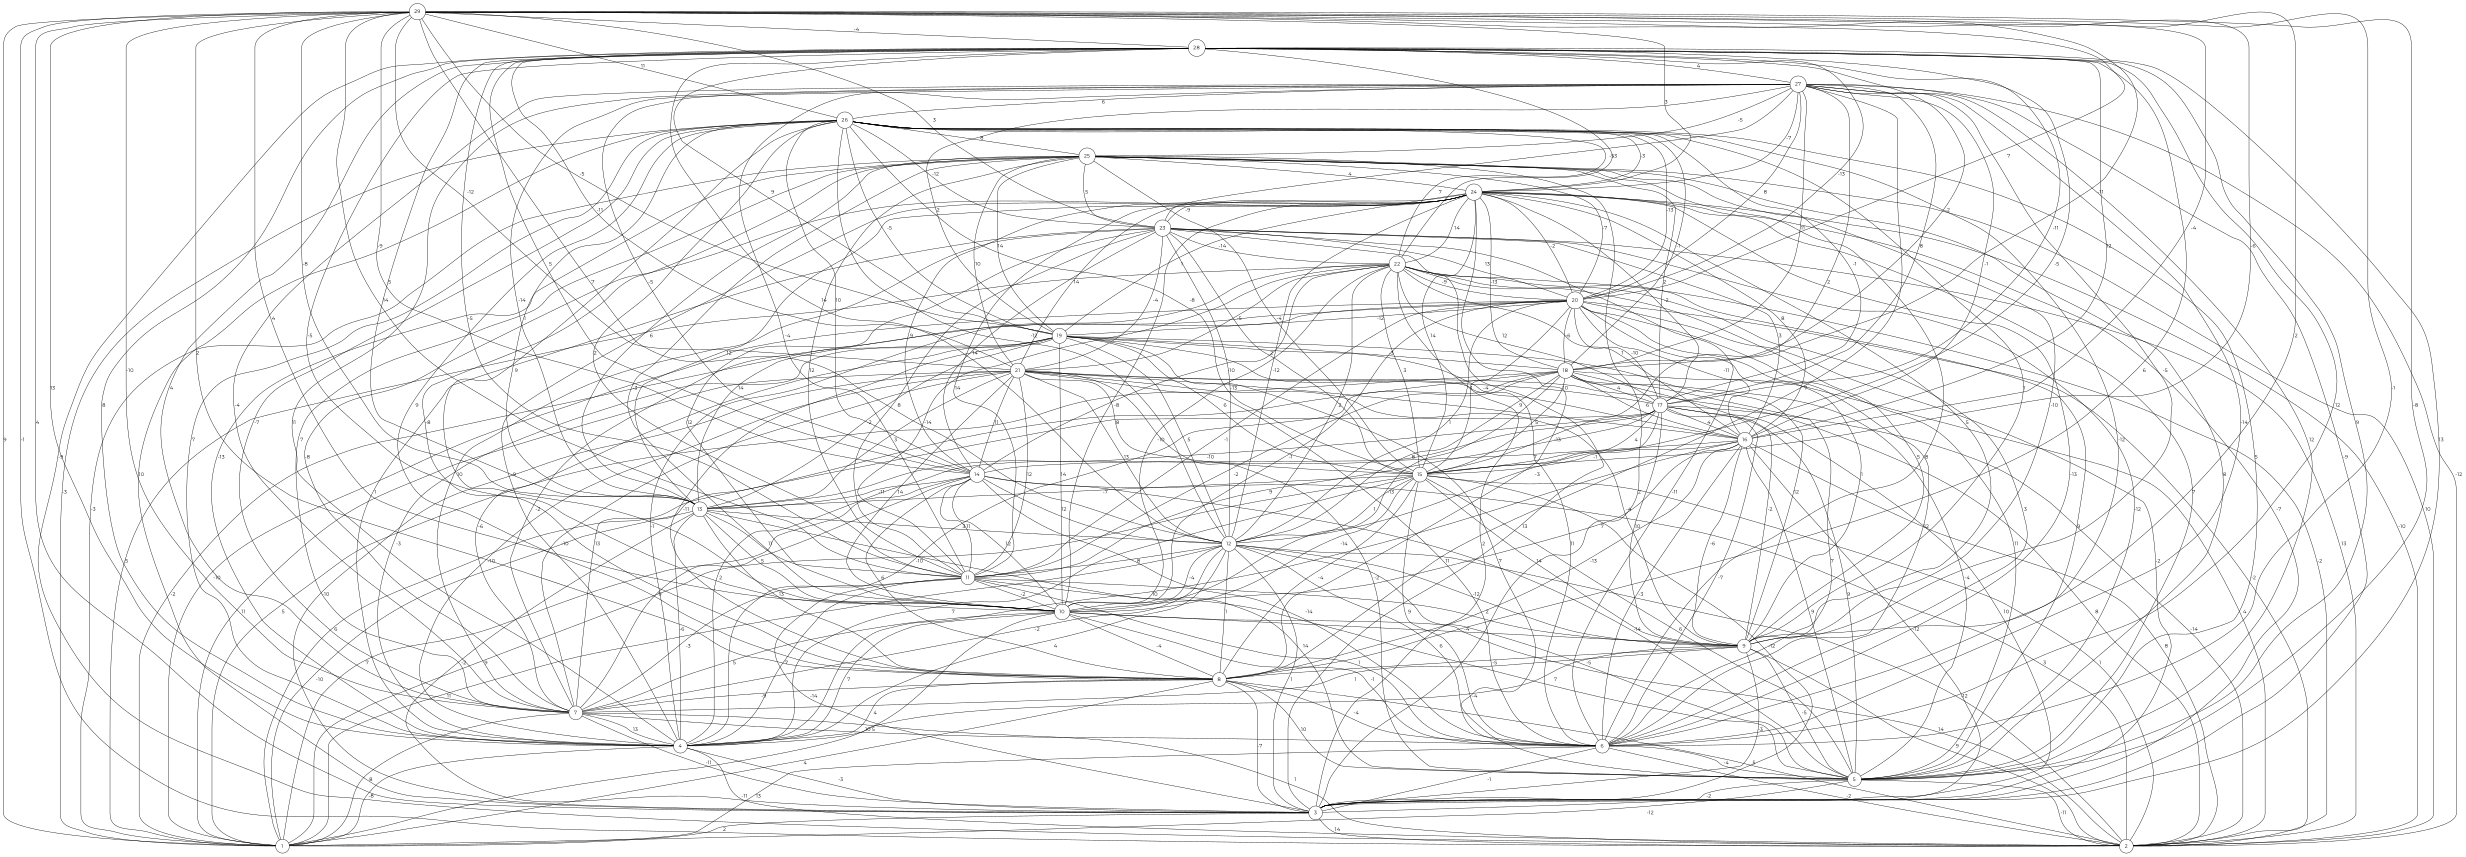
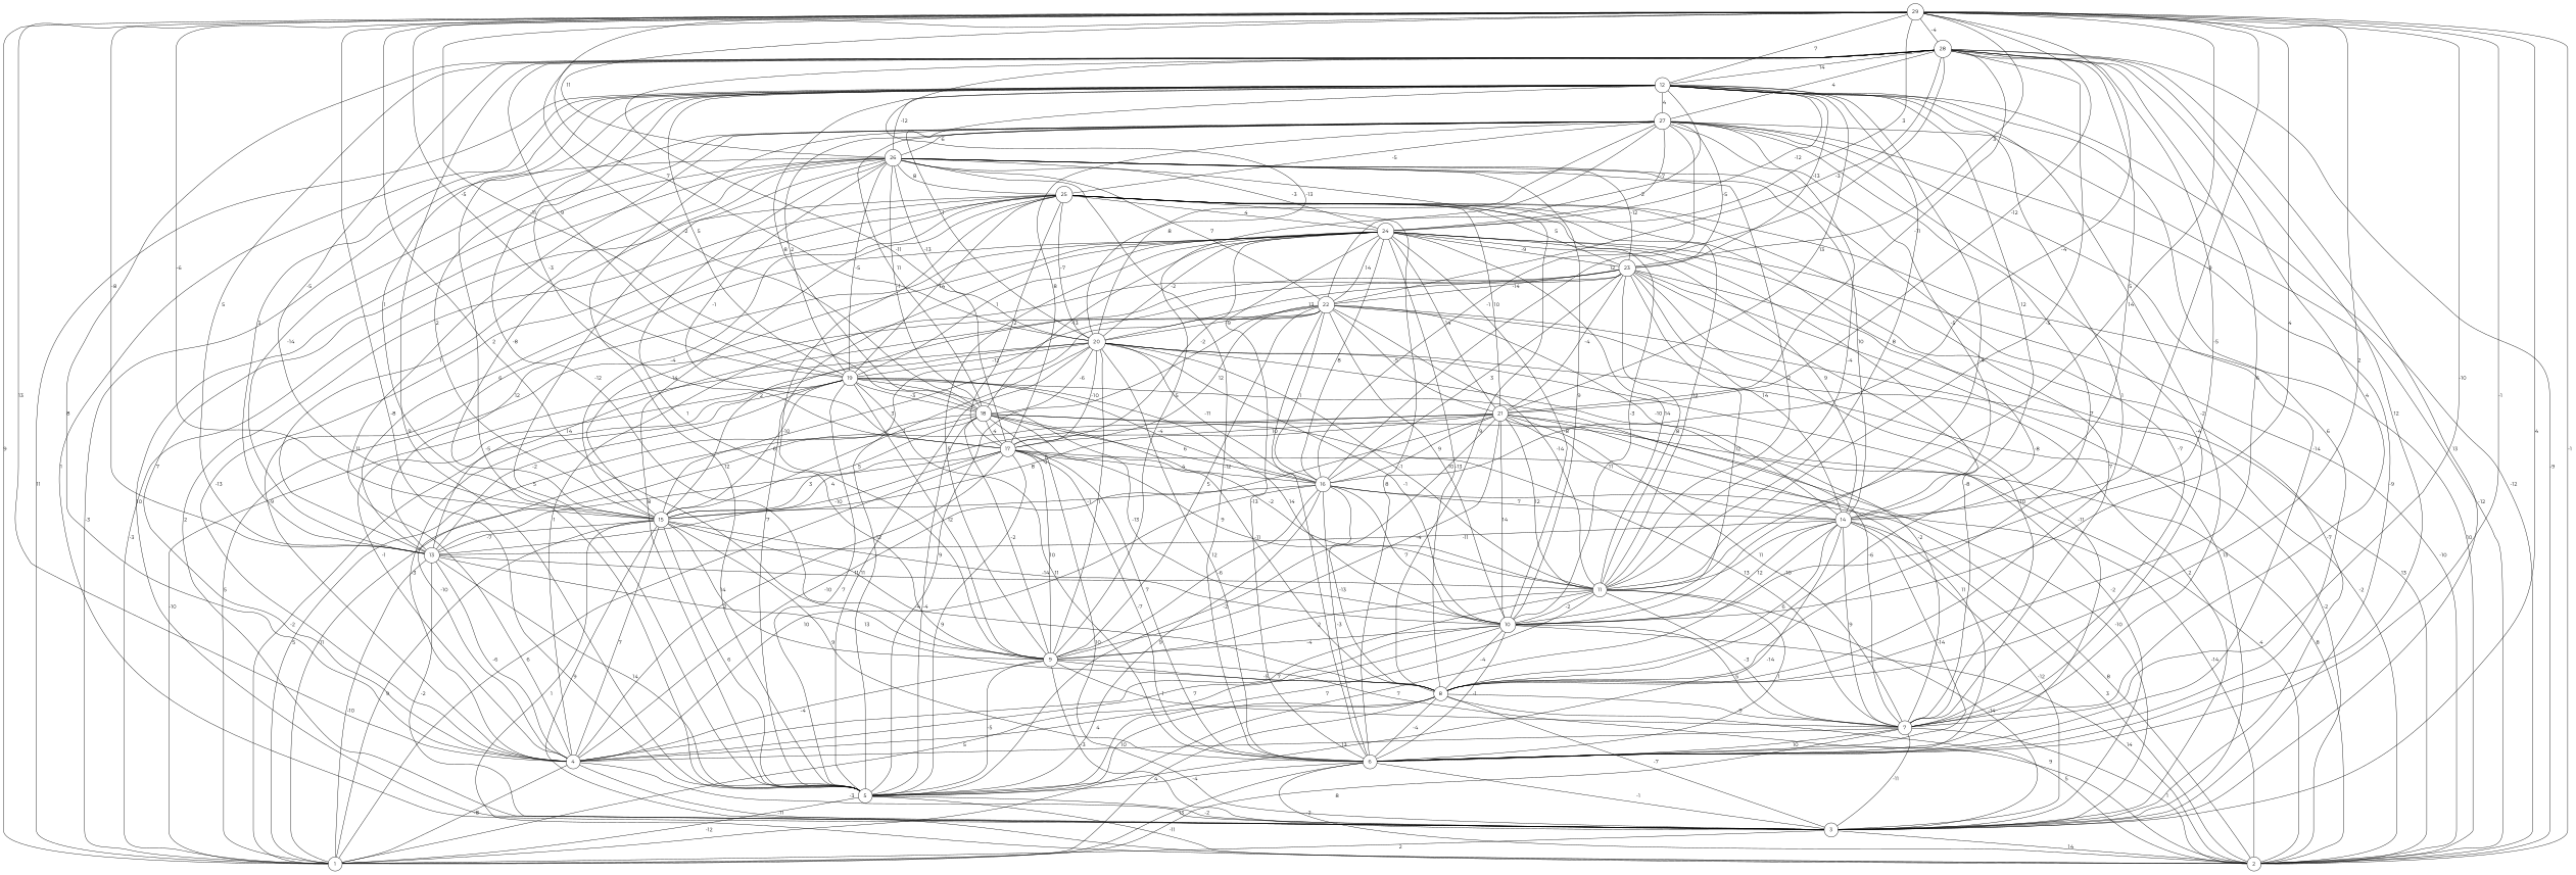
  graph {
    fontname=Montserrat
    node [fontname=Montserrat shape=circle]
    edge [fontname=Montserrat]
    29
    1
    2
    3
    4
    5
    6
    7
    8
    9
    10
    11
    12
    13
    14
    15
    16
    18
    19
    20
    21
    23
    24
    26
    28
    17
    22
    25
    27
    29 -- 1 [label=9]
    29 -- 2 [label=-1]
    29 -- 3 [label=4]
    29 -- 4 [label=13]
    29 -- 5 [label=-8]
    29 -- 6 [label=-1]
    29 -- 7 [label=-10]
    29 -- 8 [label=2]
    29 -- 9 [label=2]
    29 -- 10 [label=4]
    29 -- 11 [label=14]
    29 -- 12 [label=7]
    29 -- 13 [label=-8]
    29 -- 14 [label=-9]
    29 -- 15 [label=-6]
    29 -- 16 [label=-4]
    29 -- 18 [label=-11]
    29 -- 19 [label=-5]
    29 -- 20 [label=7]
    29 -- 21 [label=-12]
    29 -- 23 [label=3]
    29 -- 24 [label=3]
    29 -- 26 [label=11]
    29 -- 28 [label=-4]
    3 -- 1 [label=2]
    3 -- 2 [label=14]
    4 -- 1 [label=-8]
    4 -- 2 [label=-11]
    4 -- 3 [label=-3]
    5 -- 1 [label=-12]
    5 -- 2 [label=-11]
    5 -- 3 [label=-2]
    6 -- 1 [label=13]
    6 -- 2 [label=-2]
    6 -- 3 [label=-1]
    6 -- 5 [label=-4]
    7 -- 1 [label=8]
    7 -- 2 [label=1]
    7 -- 3 [label=-11]
    7 -- 4 [label=13]
    7 -- 6 [label=10]
    8 -- 1 [label=4]
    8 -- 2 [label=5]
    8 -- 3 [label=-7]
    8 -- 4 [label=4]
    8 -- 5 [label=10]
    8 -- 6 [label=-4]
    8 -- 7 [label=-9]
    9 -- 2 [label=9]
    9 -- 3 [label=-3]
    9 -- 4 [label=-4]
    9 -- 5 [label=-5]
    9 -- 7 [label=1]
    9 -- 8 [label=-5]
    10 -- 1 [label=5]
    10 -- 2 [label=14]
    10 -- 4 [label=7]
    10 -- 6 [label=-1]
    10 -- 7 [label=5]
    10 -- 8 [label=-4]
    10 -- 9 [label=-4]
    11 -- 3 [label=-14]
    11 -- 4 [label=7]
    11 -- 5 [label=7]
    11 -- 6 [label=1]
    11 -- 7 [label=-3]
    11 -- 9 [label=2]
    11 -- 10 [label=-2]
    12 -- 1 [label=11]
    12 -- 2 [label=-12]
    12 -- 3 [label=1]
-   12 -- 4 [label=4]
+   12 -- 27 [label=4]
    12 -- 5 [label=-5]
    12 -- 6 [label=6]
    12 -- 7 [label=-2]
    12 -- 8 [label=1]
    12 -- 9 [label=-12]
    12 -- 10 [label=-4]
    12 -- 11 [label=8]
    13 -- 1 [label=-10]
    13 -- 3 [label=-2]
    13 -- 4 [label=-6]
    13 -- 5 [label=14]
    13 -- 8 [label=13]
-   13 -- 10 [label=5]
    13 -- 11 [label=11]
    13 -- 12 [label=3]
    14 -- 1 [label=7]
    14 -- 2 [label=3]
-   16 -- 3 [label=-12]
+   14 -- 3 [label=-12]
    14 -- 5 [label=-14]
    14 -- 6 [label=-14]
    14 -- 7 [label=9]
    14 -- 8 [label=6]
    14 -- 10 [label=12]
    14 -- 11 [label=11]
    14 -- 12 [label=12]
    14 -- 13 [label=-11]
    15 -- 1 [label=9]
    15 -- 2 [label=1]
-   15 -- 3 [label=-12]
+   15 -- 3 [label=9]
    15 -- 4 [label=7]
    15 -- 5 [label=6]
    15 -- 6 [label=9]
    15 -- 8 [label=-4]
    15 -- 9 [label=14]
    15 -- 10 [label=-14]
    15 -- 12 [label=1]
    15 -- 13 [label=-7]
    16 -- 2 [label=8]
    16 -- 4 [label=10]
    16 -- 5 [label=9]
    16 -- 6 [label=-3]
    16 -- 8 [label=-13]
    16 -- 9 [label=-6]
    16 -- 10 [label=7]
    16 -- 14 [label=7]
    16 -- 15 [label=-1]
    18 -- 1 [label=5]
    18 -- 2 [label=4]
    18 -- 4 [label=-10]
    18 -- 5 [label=-4]
    18 -- 6 [label=7]
    18 -- 7 [label=13]
    18 -- 9 [label=-2]
    18 -- 10 [label=-13]
    18 -- 11 [label=-2]
    18 -- 12 [label=8]
    18 -- 15 [label=5]
    18 -- 16 [label=6]
    18 -- 17 [label=4]
    19 -- 1 [label=-2]
    19 -- 4 [label=-3]
    19 -- 5 [label=7]
    19 -- 6 [label=11]
    19 -- 7 [label=-6]
    19 -- 8 [label=-11]
    19 -- 9 [label=12]
    19 -- 10 [label=14]
    19 -- 12 [label=5]
    19 -- 13 [label=-2]
    19 -- 15 [label=6]
    19 -- 16 [label=-4]
    19 -- 18 [label=-3]
    20 -- 1 [label=-10]
    20 -- 2 [label=-2]
    20 -- 3 [label=-2]
    20 -- 4 [label=-1]
    20 -- 5 [label=11]
    20 -- 6 [label=12]
    20 -- 7 [label=-2]
    20 -- 9 [label=1]
    20 -- 10 [label=-1]
    20 -- 11 [label=-1]
    20 -- 12 [label=1]
    20 -- 15 [label=1]
    20 -- 16 [label=-11]
    20 -- 18 [label=-6]
    20 -- 19 [label=-12]
    20 -- 17 [label=-10]
    21 -- 1 [label=11]
    21 -- 2 [label=8]
    21 -- 3 [label=-10]
    21 -- 4 [label=-10]
    21 -- 5 [label=-2]
    21 -- 6 [label=11]
    21 -- 7 [label=-10]
    21 -- 9 [label=-4]
    21 -- 10 [label=14]
    21 -- 11 [label=12]
    21 -- 12 [label=13]
    21 -- 13 [label=3]
    21 -- 14 [label=11]
    21 -- 15 [label=8]
    21 -- 16 [label=9]
    21 -- 17 [label=10]
    23 -- 2 [label=13]
    23 -- 3 [label=13]
    23 -- 4 [label=1]
    23 -- 5 [label=-12]
    23 -- 6 [label=-11]
    23 -- 7 [label=10]
    23 -- 10 [label=12]
    23 -- 11 [label=8]
    23 -- 12 [label=-13]
    23 -- 14 [label=14]
    23 -- 15 [label=2]
    23 -- 16 [label=3]
    23 -- 20 [label=13]
    23 -- 21 [label=-4]
    23 -- 22 [label=-14]
    24 -- 2 [label=-10]
    24 -- 3 [label=-7]
    24 -- 4 [label=-9]
    24 -- 5 [label=7]
    24 -- 6 [label=-13]
    24 -- 7 [label=-8]
    24 -- 8 [label=-13]
    24 -- 9 [label=5]
    24 -- 10 [label=-8]
    24 -- 11 [label=14]
    24 -- 12 [label=-12]
    24 -- 13 [label=12]
    24 -- 14 [label=9]
    24 -- 15 [label=14]
    24 -- 16 [label=8]
    24 -- 18 [label=-13]
    24 -- 19 [label=1]
    24 -- 20 [label=-2]
    24 -- 21 [label=14]
    24 -- 23 [label=-9]
    24 -- 17 [label=-2]
    24 -- 22 [label=14]
    26 -- 1 [label=-3]
    26 -- 3 [label=10]
    26 -- 4 [label=7]
    26 -- 5 [label=5]
    26 -- 6 [label=-12]
    26 -- 7 [label=-7]
    26 -- 8 [label=9]
    26 -- 9 [label=1]
    26 -- 10 [label=9]
    26 -- 11 [label=2]
    26 -- 12 [label=-12]
    26 -- 13 [label=1]
    26 -- 14 [label=10]
    26 -- 15 [label=-8]
    26 -- 18 [label=-1]
    26 -- 19 [label=-5]
    26 -- 20 [label=-13]
    26 -- 23 [label=-12]
    26 -- 24 [label=-3]
    26 -- 17 [label=-1]
    26 -- 22 [label=7]
    26 -- 25 [label=8]
    28 -- 2 [label=-9]
    28 -- 3 [label=13]
    28 -- 4 [label=8]
    28 -- 5 [label=9]
    28 -- 6 [label=12]
    28 -- 7 [label=4]
    28 -- 8 [label=6]
    28 -- 10 [label=-5]
    28 -- 11 [label=-5]
    28 -- 12 [label=14]
    28 -- 13 [label=5]
    28 -- 14 [label=5]
    28 -- 15 [label=-5]
    28 -- 16 [label=12]
    28 -- 18 [label=-2]
    28 -- 19 [label=9]
    28 -- 20 [label=-13]
    28 -- 21 [label=-11]
    28 -- 17 [label=-11]
    28 -- 22 [label=-3]
    28 -- 27 [label=4]
    17 -- 1 [label=6]
    17 -- 2 [label=-14]
    17 -- 3 [label=10]
    17 -- 4 [label=2]
    17 -- 5 [label=9]
    17 -- 6 [label=-7]
    17 -- 9 [label=10]
    17 -- 11 [label=9]
    17 -- 12 [label=-3]
    17 -- 13 [label=-10]
    17 -- 15 [label=4]
    17 -- 16 [label=4]
    22 -- 1 [label=5]
    22 -- 2 [label=-2]
    22 -- 3 [label=2]
    22 -- 5 [label=9]
    22 -- 6 [label=3]
    22 -- 9 [label=5]
    22 -- 10 [label=-10]
    22 -- 11 [label=-14]
    22 -- 12 [label=2]
    22 -- 13 [label=14]
    22 -- 14 [label=-10]
    22 -- 15 [label=3]
    22 -- 16 [label=1]
    22 -- 20 [label=-9]
    22 -- 21 [label=-5]
    22 -- 17 [label=12]
    25 -- 1 [label=-3]
    25 -- 2 [label=10]
    25 -- 3 [label=2]
    25 -- 4 [label=-13]
    25 -- 5 [label=8]
    25 -- 6 [label=8]
    25 -- 7 [label=7]
    25 -- 8 [label=-8]
    25 -- 9 [label=-10]
    25 -- 10 [label=-3]
    25 -- 11 [label=12]
    25 -- 13 [label=6]
    25 -- 15 [label=-4]
    25 -- 19 [label=14]
    25 -- 20 [label=-7]
    25 -- 21 [label=10]
    25 -- 23 [label=5]
    25 -- 24 [label=4]
    25 -- 17 [label=2]
    27 -- 2 [label=-12]
    27 -- 3 [label=-9]
    27 -- 4 [label=11]
    27 -- 5 [label=12]
    27 -- 6 [label=-14]
    27 -- 7 [label=-4]
    27 -- 8 [label=7]
    27 -- 9 [label=-5]
    27 -- 11 [label=-4]
    27 -- 13 [label=-14]
    27 -- 14 [label=-5]
    27 -- 15 [label=2]
    27 -- 16 [label=-1]
    27 -- 18 [label=11]
    27 -- 19 [label=2]
    27 -- 20 [label=8]
    27 -- 23 [label=-5]
    27 -- 24 [label=-7]
    27 -- 26 [label=6]
    27 -- 17 [label=8]
    27 -- 25 [label=-5]
  }
